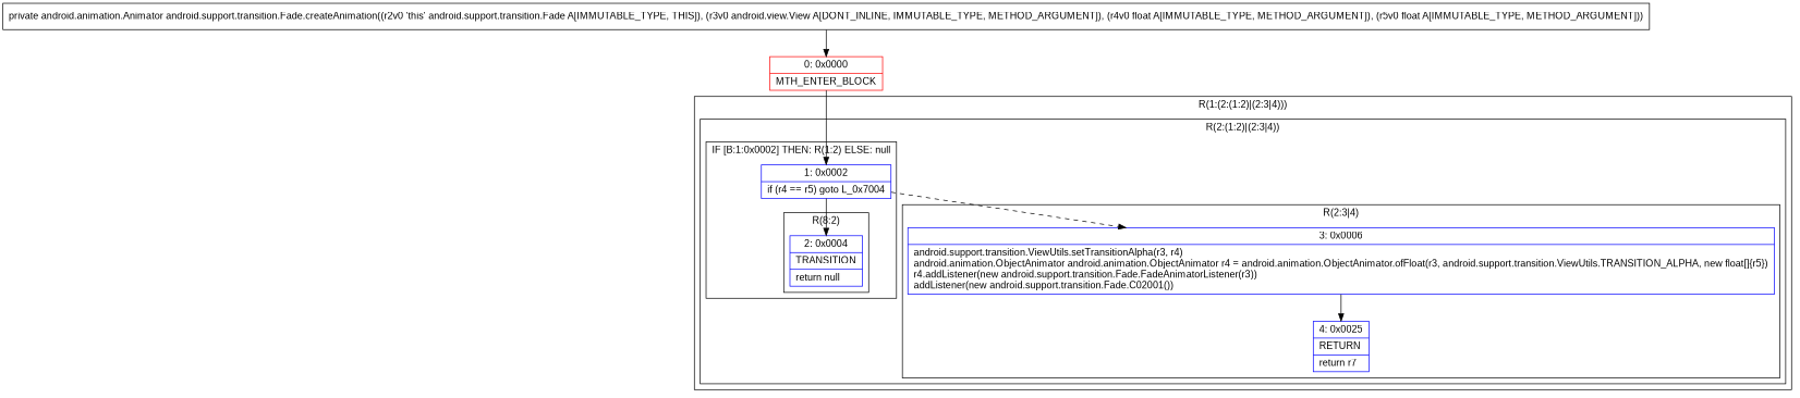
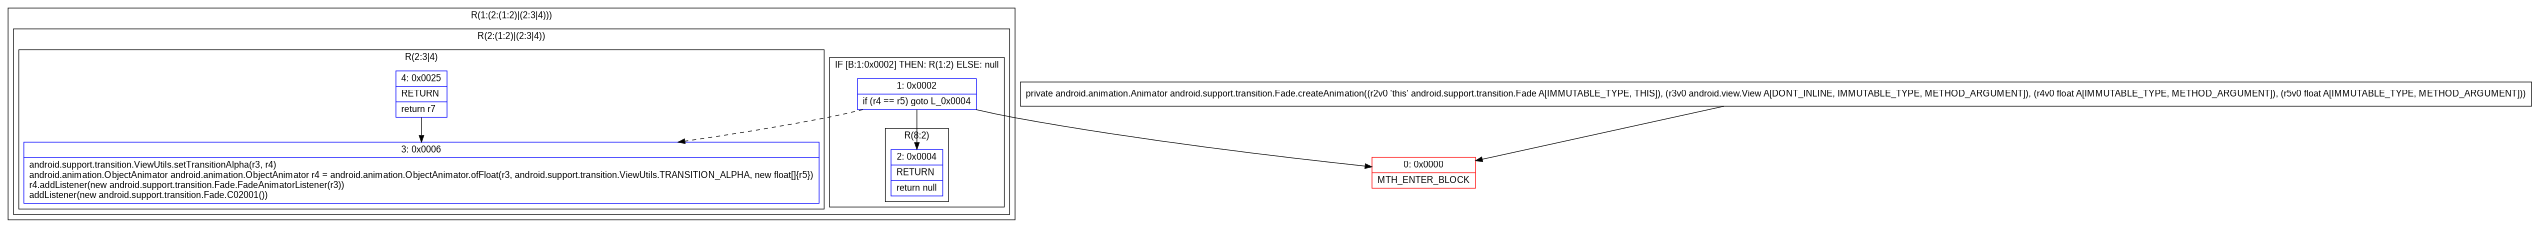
  digraph {
    fontname="Liberation Sans"
    node [color=blue fontname="Liberation Sans" shape=record]
    edge [fontname="Liberation Sans"]
-   n1 [label="{2\:\ 0x0004|TRANSITION\l|return null\l}"]
-   n2 [label="{1\:\ 0x0002|if (r4 == r5) goto L_0x7004\l}"]
+   n1 [label="{2\:\ 0x0004|RETURN\l|return null\l}"]
+   n2 [label="{1\:\ 0x0002|if (r4 == r5) goto L_0x0004\l}"]
    n3 [label="{3\:\ 0x0006|android.support.transition.ViewUtils.setTransitionAlpha(r3, r4)\landroid.animation.ObjectAnimator android.animation.ObjectAnimator r4 = android.animation.ObjectAnimator.ofFloat(r3, android.support.transition.ViewUtils.TRANSITION_ALPHA, new float[]\{r5\})\lr4.addListener(new android.support.transition.Fade.FadeAnimatorListener(r3))\laddListener(new android.support.transition.Fade.C02001())\l}"]
    n4 [label="{4\:\ 0x0025|RETURN\l|return r7\l}"]
    n5 [color=red label="{0\:\ 0x0000|MTH_ENTER_BLOCK\l}"]
    n6 [label="{private android.animation.Animator android.support.transition.Fade.createAnimation((r2v0 'this' android.support.transition.Fade A[IMMUTABLE_TYPE, THIS]), (r3v0 android.view.View A[DONT_INLINE, IMMUTABLE_TYPE, METHOD_ARGUMENT]), (r4v0 float A[IMMUTABLE_TYPE, METHOD_ARGUMENT]), (r5v0 float A[IMMUTABLE_TYPE, METHOD_ARGUMENT])) }" color=""]
    subgraph cluster_1 {
      label="R(1:(2:(1:2)|(2:3|4)))"
      subgraph cluster_2 {
        label="R(2:(1:2)|(2:3|4))"
        subgraph cluster_3 {
          label="IF [B:1:0x0002] THEN: R(1:2) ELSE: null"
          n2
          subgraph cluster_4 {
            label="R(8:2)"
            n1
          }
        }
        subgraph cluster_5 {
          label="R(2:3|4)"
          n3
          n4
        }
      }
    }
    n2 -> n1
    n2 -> n3 [style=dashed]
-   n3 -> n4
-   n5 -> n2
+   n4 -> n3
+   n2 -> n5
    n6 -> n5
  }
